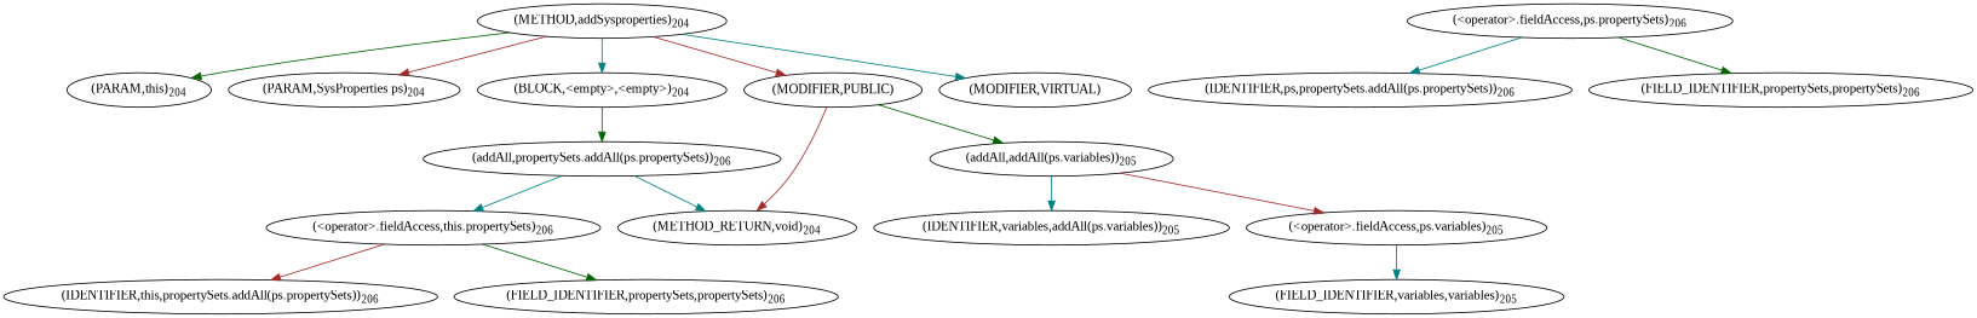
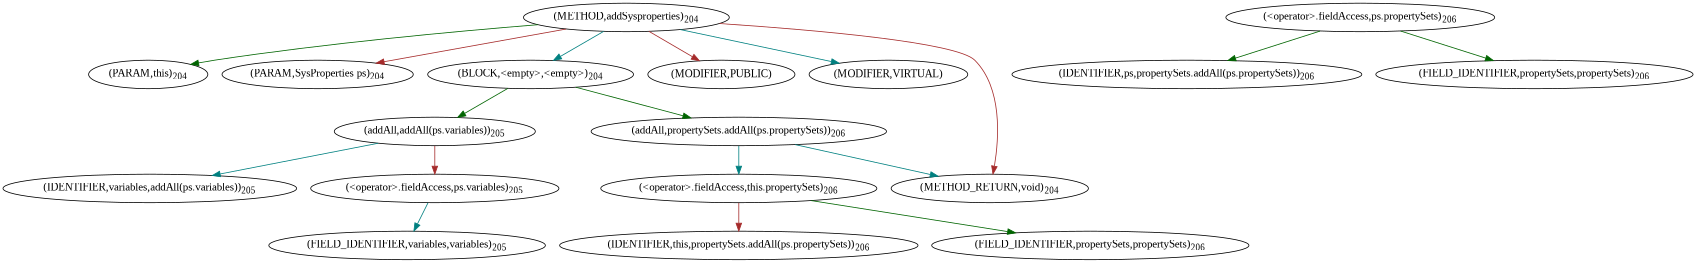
  digraph {
    fontname="Liberation Serif"
    node [fontname="Liberation Serif"]
    edge [color=teal fontname="Liberation Serif"]
    n1 [label=<(METHOD,addSysproperties)<SUB>204</SUB>>]
    n2 [label=<(PARAM,this)<SUB>204</SUB>>]
    n3 [label=<(PARAM,SysProperties ps)<SUB>204</SUB>>]
    n4 [label=<(BLOCK,&lt;empty&gt;,&lt;empty&gt;)<SUB>204</SUB>>]
    n5 [label=<(MODIFIER,PUBLIC)>]
    n6 [label=<(MODIFIER,VIRTUAL)>]
    n7 [label=<(METHOD_RETURN,void)<SUB>204</SUB>>]
    n8 [label=<(addAll,addAll(ps.variables))<SUB>205</SUB>>]
    n9 [label=<(addAll,propertySets.addAll(ps.propertySets))<SUB>206</SUB>>]
    n10 [label=<(IDENTIFIER,variables,addAll(ps.variables))<SUB>205</SUB>>]
    n11 [label=<(&lt;operator&gt;.fieldAccess,ps.variables)<SUB>205</SUB>>]
    n12 [label=<(&lt;operator&gt;.fieldAccess,this.propertySets)<SUB>206</SUB>>]
    n13 [label=<(FIELD_IDENTIFIER,variables,variables)<SUB>205</SUB>>]
    n14 [label=<(IDENTIFIER,this,propertySets.addAll(ps.propertySets))<SUB>206</SUB>>]
    n15 [label=<(FIELD_IDENTIFIER,propertySets,propertySets)<SUB>206</SUB>>]
    n16 [label=<(&lt;operator&gt;.fieldAccess,ps.propertySets)<SUB>206</SUB>>]
    n17 [label=<(IDENTIFIER,ps,propertySets.addAll(ps.propertySets))<SUB>206</SUB>>]
    n18 [label=<(FIELD_IDENTIFIER,propertySets,propertySets)<SUB>206</SUB>>]
    n1 -> n2 [color=darkgreen]
    n1 -> n3 [color=brown]
    n1 -> n4
    n1 -> n5 [color=brown]
    n1 -> n6
-   n5 -> n7 [color=brown]
-   n5 -> n8 [color=darkgreen]
+   n1 -> n7 [color=brown]
+   n4 -> n8 [color=darkgreen]
    n4 -> n9 [color=darkgreen]
    n8 -> n10
    n8 -> n11 [color=brown]
    n9 -> n7
    n9 -> n12
    n11 -> n13
    n12 -> n14 [color=brown]
    n12 -> n15 [color=darkgreen]
-   n16 -> n17
+   n16 -> n17 [color=darkgreen]
    n16 -> n18 [color=darkgreen]
  }
